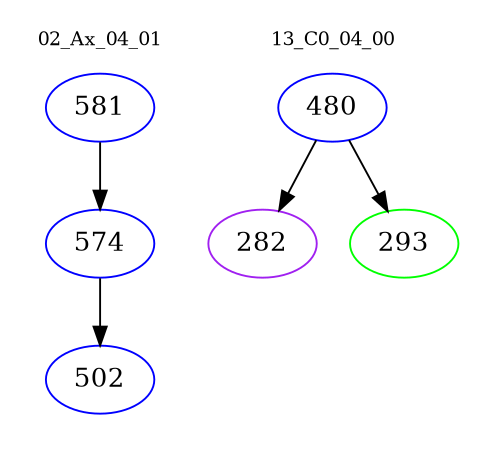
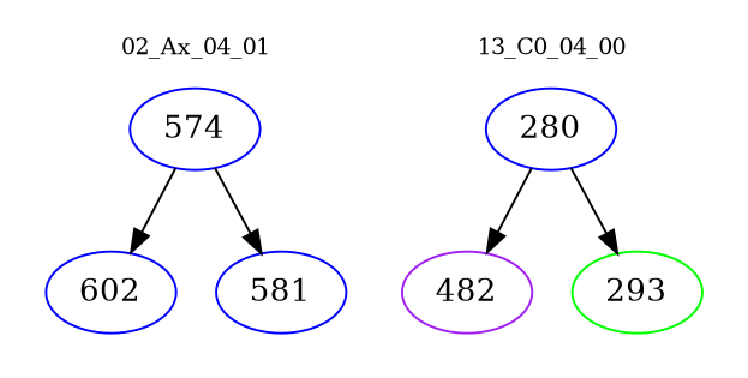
  digraph {
    node [color=blue]
    edge [color=black]
    n1 [label=574]
-   n2 [label=502]
+   n2 [label=602]
    n3 [label=581]
-   n4 [label=480]
-   n5 [color=purple label=282]
+   n4 [label=280]
+   n5 [color=purple label=482]
    n6 [color=green label=293]
    subgraph cluster_1 {
      color=white
      fontsize=10
      label="02_Ax_04_01"
      n1
      n2
      n3
    }
    subgraph cluster_2 {
      color=white
      fontsize=10
      label="13_C0_04_00"
      n4
      n5
      n6
    }
    n1 -> n2
-   n3 -> n1
+   n1 -> n3
    n4 -> n5
    n4 -> n6
  }
